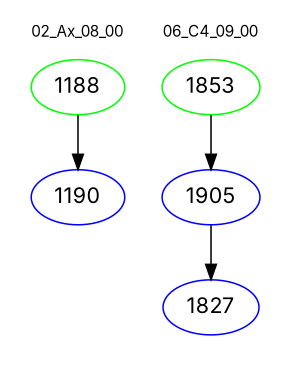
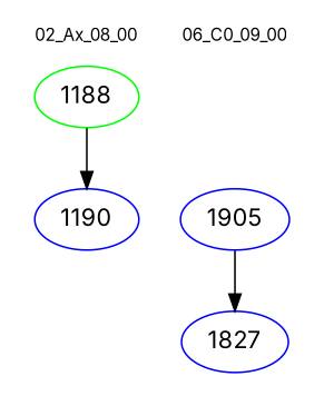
  digraph {
    fontname=Inter
    node [color=blue fontname=Inter]
    edge [color=black fontname=Inter]
    n1 [color=green label=1188]
    n2 [label=1190]
-   n3 [color=green label=1853]
    n4 [label=1905]
    n5 [label=1827]
    subgraph cluster_1 {
      color=white
      fontsize=10
      label="02_Ax_08_00"
      n1
      n2
    }
    subgraph cluster_2 {
      color=white
      fontsize=10
-     label="06_C4_09_00"
-     n3
+     label="06_C0_09_00"
      n4
      n5
    }
    n1 -> n2
-   n3 -> n4
    n4 -> n5
  }
